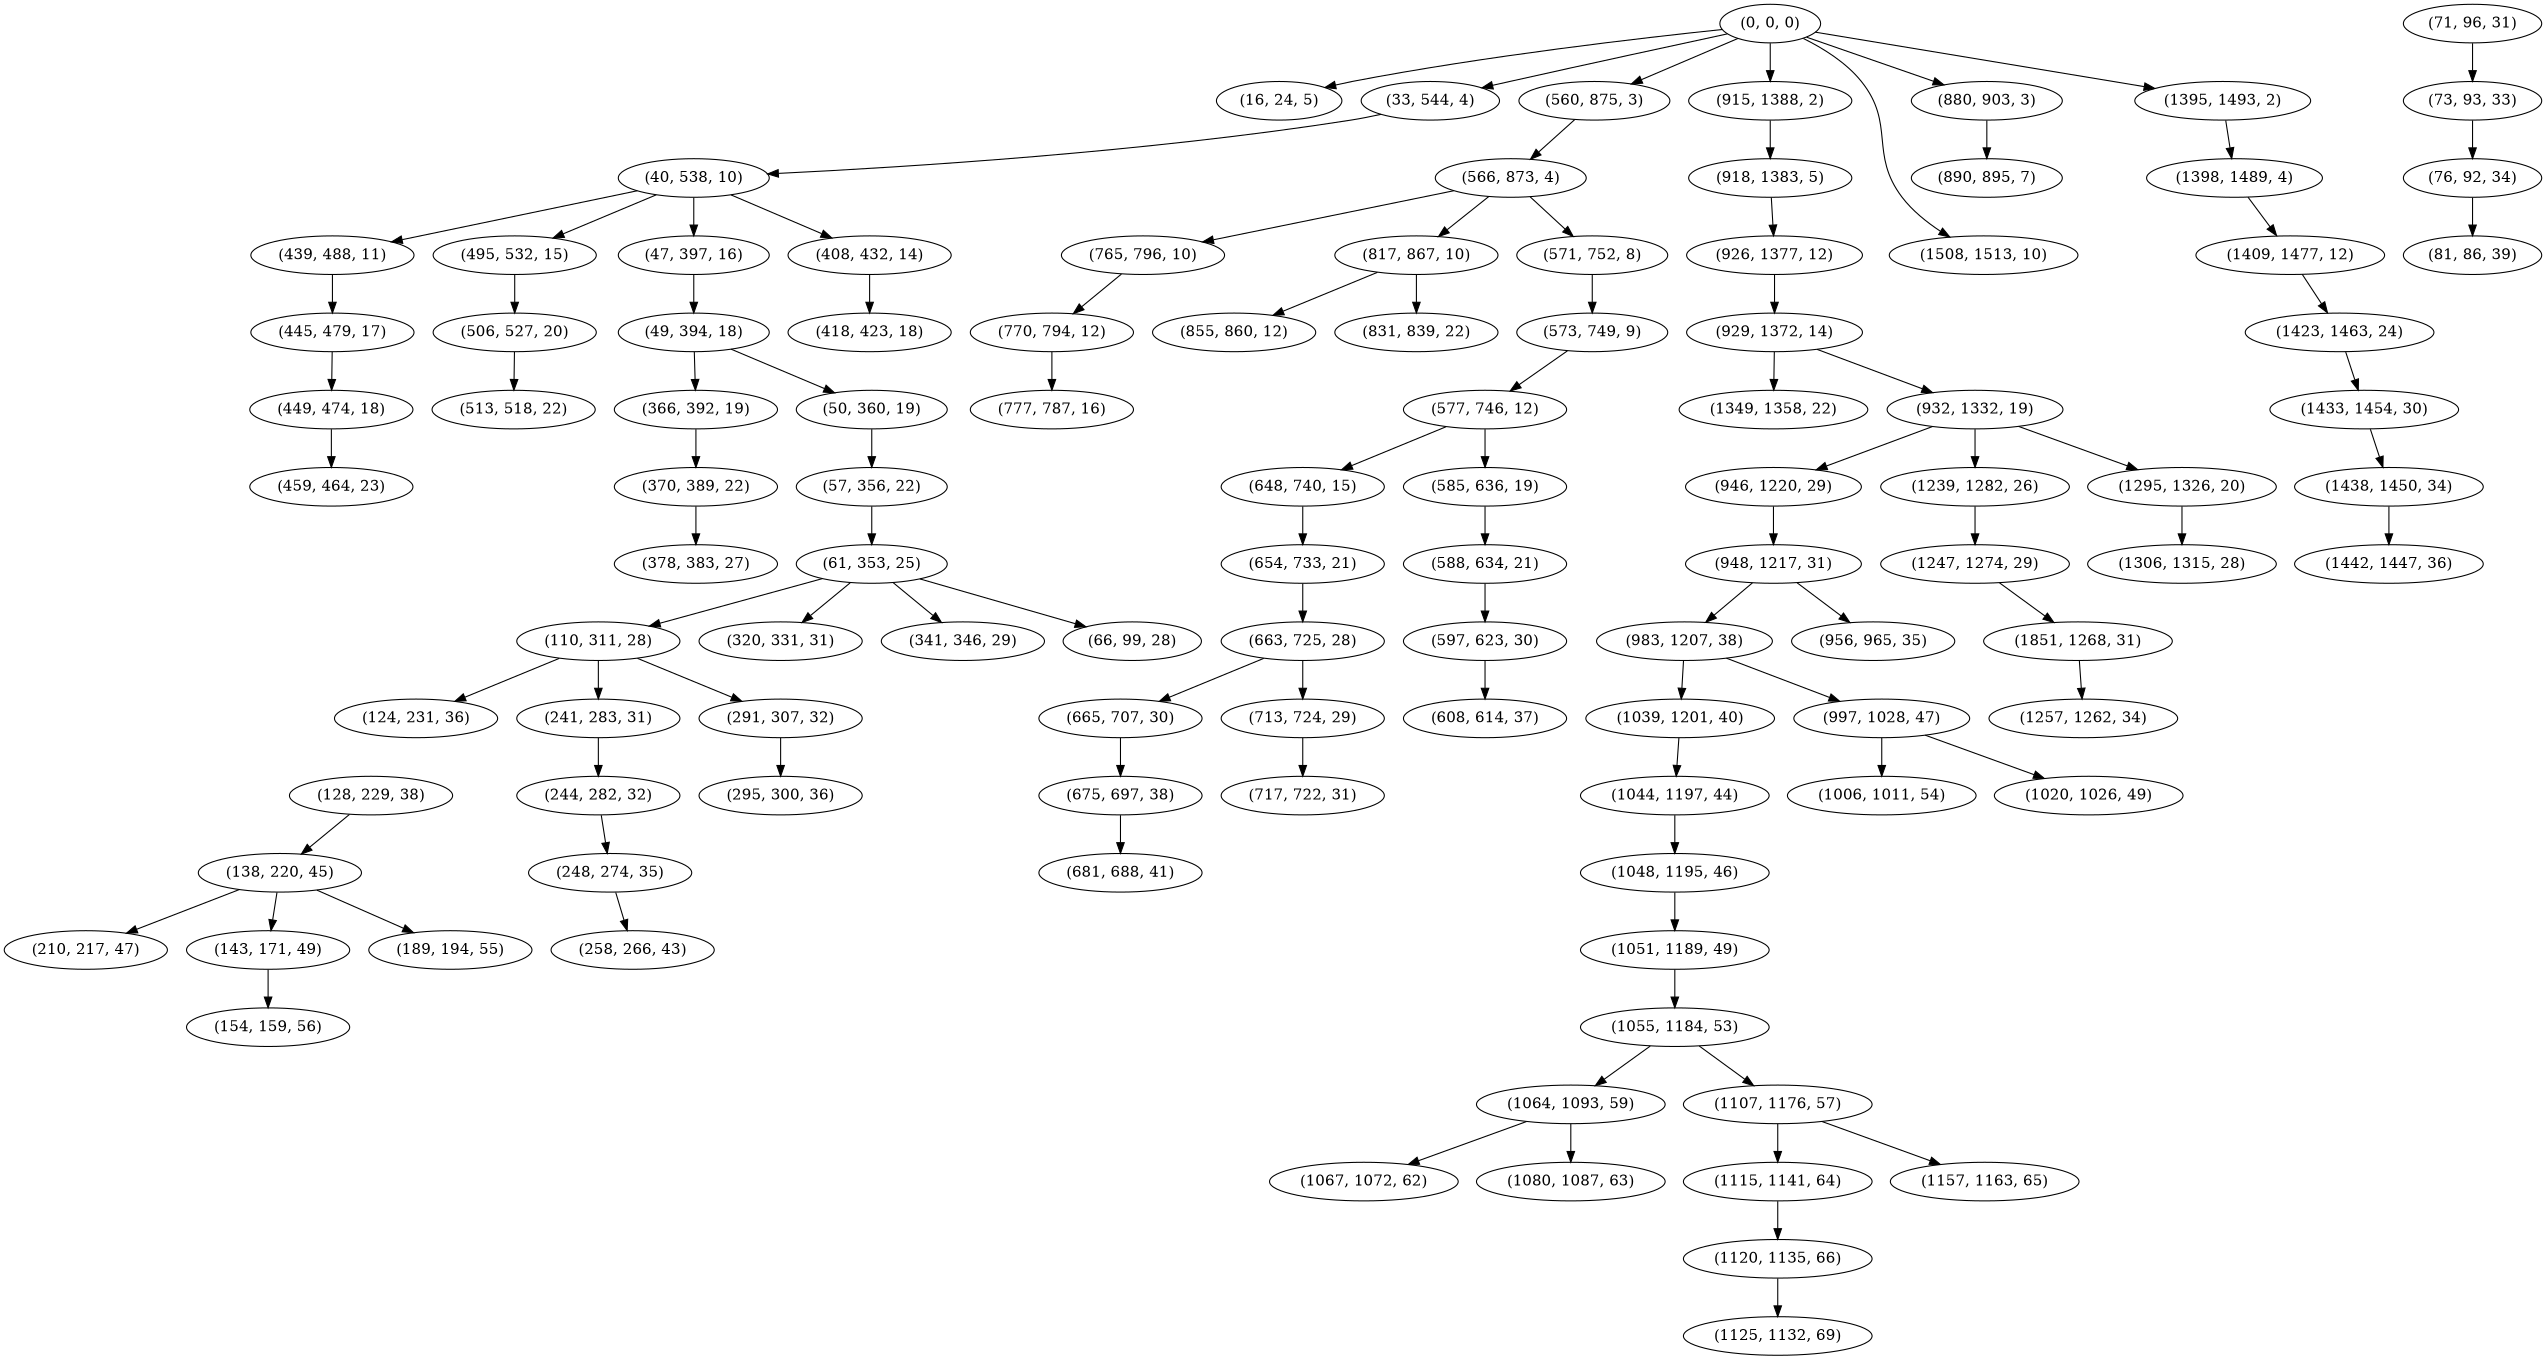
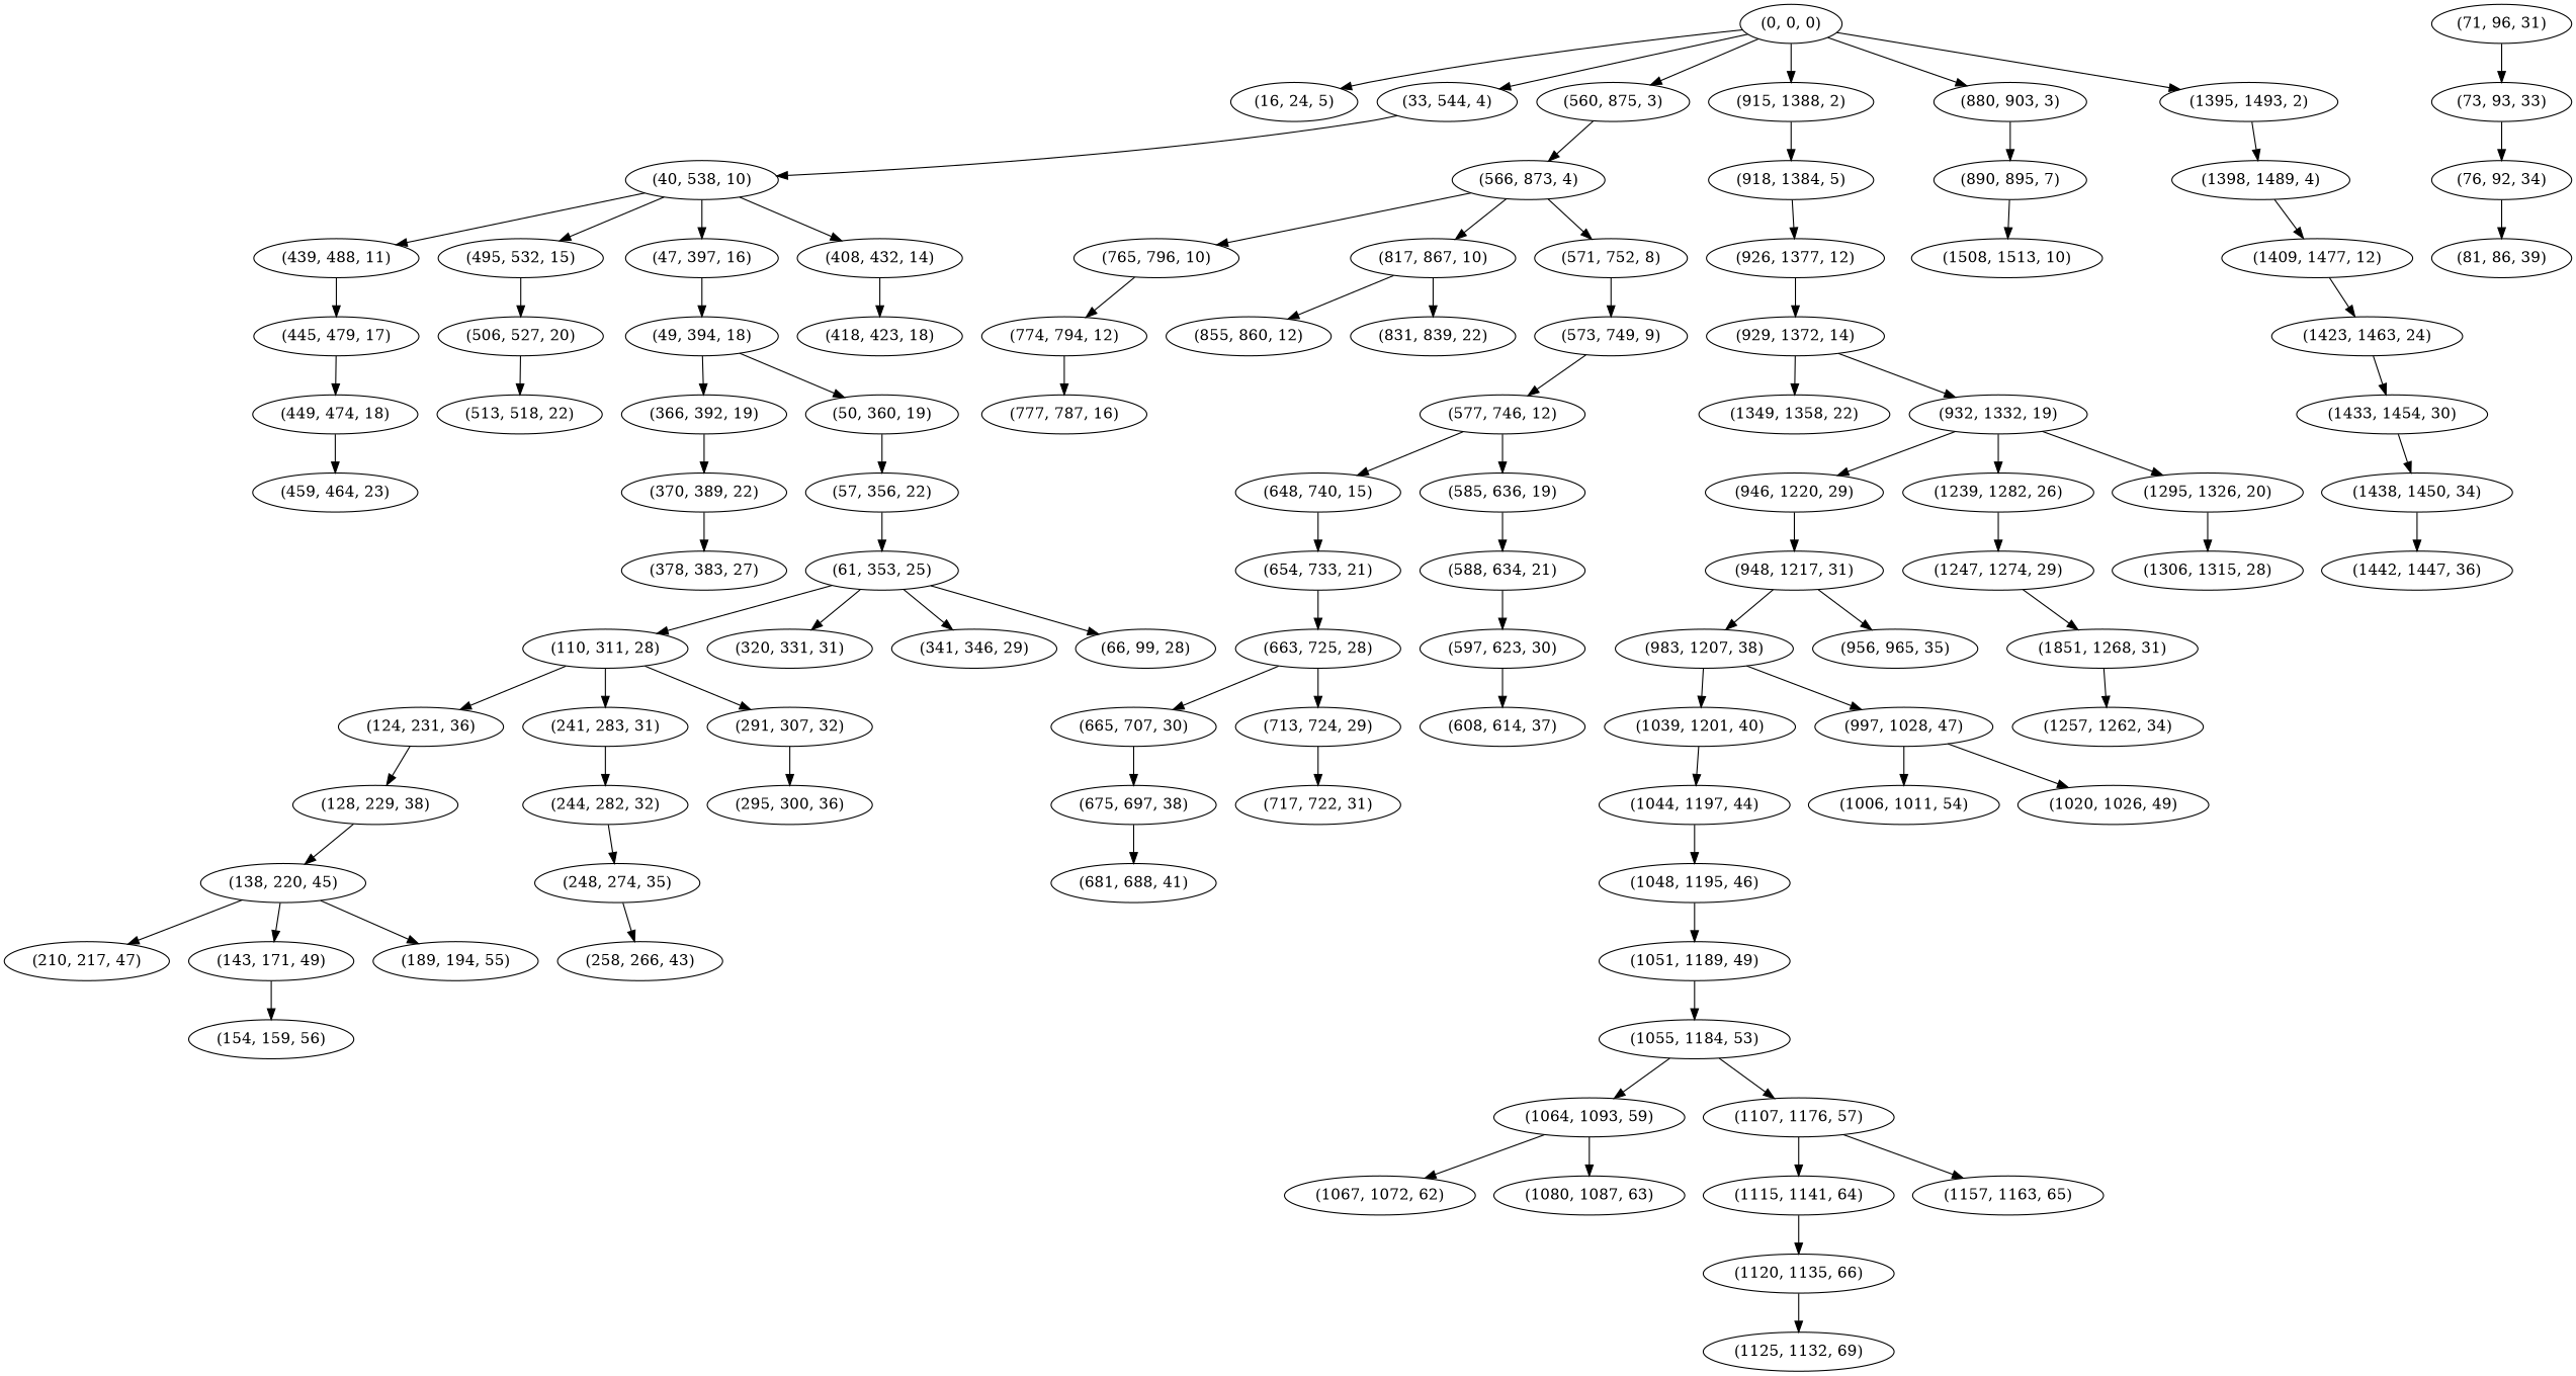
  digraph {
    "(0, 0, 0)"
    "(16, 24, 5)"
    "(33, 544, 4)"
    n4 [label="(560, 875, 3)"]
    "(880, 903, 3)"
    "(915, 1388, 2)"
    "(1395, 1493, 2)"
    "(1508, 1513, 10)"
    "(40, 538, 10)"
    "(566, 873, 4)"
    "(890, 895, 7)"
-   "(918, 1384, 5)" [label="(918, 1383, 5)"]
+   "(918, 1384, 5)"
    "(1398, 1489, 4)"
    "(47, 397, 16)"
    "(408, 432, 14)"
    "(439, 488, 11)"
    "(495, 532, 15)"
    "(49, 394, 18)"
    "(418, 423, 18)"
    "(445, 479, 17)"
    "(506, 527, 20)"
    "(50, 360, 19)"
    "(366, 392, 19)"
    "(57, 356, 22)"
    "(370, 389, 22)"
    "(61, 353, 25)"
    "(66, 99, 28)"
    "(110, 311, 28)"
    "(320, 331, 31)"
    "(341, 346, 29)"
    "(124, 231, 36)"
    "(241, 283, 31)"
    "(291, 307, 32)"
    "(71, 96, 31)"
    "(73, 93, 33)"
    "(76, 92, 34)"
    "(81, 86, 39)"
    "(128, 229, 38)"
    "(244, 282, 32)"
    "(295, 300, 36)"
    "(138, 220, 45)"
    "(143, 171, 49)"
    "(189, 194, 55)"
    "(210, 217, 47)"
    "(154, 159, 56)"
    "(248, 274, 35)"
    "(258, 266, 43)"
    "(378, 383, 27)"
    "(449, 474, 18)"
    "(459, 464, 23)"
    "(513, 518, 22)"
    "(571, 752, 8)"
    "(765, 796, 10)"
    "(817, 867, 10)"
    "(573, 749, 9)"
-   "(770, 794, 12)"
+   "(770, 794, 12)" [label="(774, 794, 12)"]
    "(831, 839, 22)"
    "(855, 860, 12)"
    "(577, 746, 12)"
    "(585, 636, 19)"
    "(648, 740, 15)"
    "(588, 634, 21)"
    "(654, 733, 21)"
    "(597, 623, 30)"
    "(608, 614, 37)"
    "(663, 725, 28)"
    "(665, 707, 30)"
    "(713, 724, 29)"
    "(675, 697, 38)"
    "(717, 722, 31)"
    "(681, 688, 41)"
    "(777, 787, 16)"
    "(926, 1377, 12)"
    "(929, 1372, 14)"
    n75 [label="(932, 1332, 19)"]
    "(1349, 1358, 22)"
    "(946, 1220, 29)"
    "(1239, 1282, 26)"
    "(1295, 1326, 20)"
    "(948, 1217, 31)"
    "(1247, 1274, 29)"
    "(1306, 1315, 28)"
    "(956, 965, 35)"
    "(983, 1207, 38)"
    "(997, 1028, 47)"
    "(1039, 1201, 40)"
    "(1006, 1011, 54)"
    "(1020, 1026, 49)"
    "(1044, 1197, 44)"
    "(1048, 1195, 46)"
    "(1051, 1189, 49)"
    "(1055, 1184, 53)"
    "(1064, 1093, 59)"
    "(1107, 1176, 57)"
    "(1067, 1072, 62)"
    "(1080, 1087, 63)"
    "(1115, 1141, 64)"
    "(1157, 1163, 65)"
    "(1120, 1135, 66)"
    "(1125, 1132, 69)"
    n101 [label="(1851, 1268, 31)"]
    "(1257, 1262, 34)"
    "(1409, 1477, 12)"
    "(1423, 1463, 24)"
    "(1433, 1454, 30)"
    "(1438, 1450, 34)"
    "(1442, 1447, 36)"
    "(0, 0, 0)" -> "(16, 24, 5)"
    "(0, 0, 0)" -> "(33, 544, 4)"
    "(0, 0, 0)" -> n4
    "(0, 0, 0)" -> "(880, 903, 3)"
    "(0, 0, 0)" -> "(915, 1388, 2)"
    "(0, 0, 0)" -> "(1395, 1493, 2)"
-   "(0, 0, 0)" -> "(1508, 1513, 10)"
+   "(890, 895, 7)" -> "(1508, 1513, 10)"
    "(33, 544, 4)" -> "(40, 538, 10)"
    n4 -> "(566, 873, 4)"
    "(880, 903, 3)" -> "(890, 895, 7)"
    "(915, 1388, 2)" -> "(918, 1384, 5)"
    "(1395, 1493, 2)" -> "(1398, 1489, 4)"
    "(40, 538, 10)" -> "(47, 397, 16)"
    "(40, 538, 10)" -> "(408, 432, 14)"
    "(40, 538, 10)" -> "(439, 488, 11)"
    "(40, 538, 10)" -> "(495, 532, 15)"
    "(566, 873, 4)" -> "(571, 752, 8)"
    "(566, 873, 4)" -> "(765, 796, 10)"
    "(566, 873, 4)" -> "(817, 867, 10)"
    "(918, 1384, 5)" -> "(926, 1377, 12)"
    "(1398, 1489, 4)" -> "(1409, 1477, 12)"
    "(47, 397, 16)" -> "(49, 394, 18)"
    "(408, 432, 14)" -> "(418, 423, 18)"
    "(439, 488, 11)" -> "(445, 479, 17)"
    "(495, 532, 15)" -> "(506, 527, 20)"
    "(49, 394, 18)" -> "(50, 360, 19)"
    "(49, 394, 18)" -> "(366, 392, 19)"
    "(445, 479, 17)" -> "(449, 474, 18)"
    "(506, 527, 20)" -> "(513, 518, 22)"
    "(50, 360, 19)" -> "(57, 356, 22)"
    "(366, 392, 19)" -> "(370, 389, 22)"
    "(57, 356, 22)" -> "(61, 353, 25)"
    "(370, 389, 22)" -> "(378, 383, 27)"
    "(61, 353, 25)" -> "(66, 99, 28)"
    "(61, 353, 25)" -> "(110, 311, 28)"
    "(61, 353, 25)" -> "(320, 331, 31)"
    "(61, 353, 25)" -> "(341, 346, 29)"
    "(110, 311, 28)" -> "(124, 231, 36)"
    "(110, 311, 28)" -> "(241, 283, 31)"
    "(110, 311, 28)" -> "(291, 307, 32)"
+   "(124, 231, 36)" -> "(128, 229, 38)"
    "(241, 283, 31)" -> "(244, 282, 32)"
    "(291, 307, 32)" -> "(295, 300, 36)"
    "(71, 96, 31)" -> "(73, 93, 33)"
    "(73, 93, 33)" -> "(76, 92, 34)"
    "(76, 92, 34)" -> "(81, 86, 39)"
    "(128, 229, 38)" -> "(138, 220, 45)"
    "(244, 282, 32)" -> "(248, 274, 35)"
    "(138, 220, 45)" -> "(143, 171, 49)"
    "(138, 220, 45)" -> "(189, 194, 55)"
    "(138, 220, 45)" -> "(210, 217, 47)"
    "(143, 171, 49)" -> "(154, 159, 56)"
    "(248, 274, 35)" -> "(258, 266, 43)"
    "(449, 474, 18)" -> "(459, 464, 23)"
    "(571, 752, 8)" -> "(573, 749, 9)"
    "(765, 796, 10)" -> "(770, 794, 12)"
    "(817, 867, 10)" -> "(831, 839, 22)"
    "(817, 867, 10)" -> "(855, 860, 12)"
    "(573, 749, 9)" -> "(577, 746, 12)"
    "(770, 794, 12)" -> "(777, 787, 16)"
    "(577, 746, 12)" -> "(585, 636, 19)"
    "(577, 746, 12)" -> "(648, 740, 15)"
    "(585, 636, 19)" -> "(588, 634, 21)"
    "(648, 740, 15)" -> "(654, 733, 21)"
    "(588, 634, 21)" -> "(597, 623, 30)"
    "(654, 733, 21)" -> "(663, 725, 28)"
    "(597, 623, 30)" -> "(608, 614, 37)"
    "(663, 725, 28)" -> "(665, 707, 30)"
    "(663, 725, 28)" -> "(713, 724, 29)"
    "(665, 707, 30)" -> "(675, 697, 38)"
    "(713, 724, 29)" -> "(717, 722, 31)"
    "(675, 697, 38)" -> "(681, 688, 41)"
    "(926, 1377, 12)" -> "(929, 1372, 14)"
    "(929, 1372, 14)" -> n75
    "(929, 1372, 14)" -> "(1349, 1358, 22)"
    n75 -> "(946, 1220, 29)"
    n75 -> "(1239, 1282, 26)"
    n75 -> "(1295, 1326, 20)"
    "(946, 1220, 29)" -> "(948, 1217, 31)"
    "(1239, 1282, 26)" -> "(1247, 1274, 29)"
    "(1295, 1326, 20)" -> "(1306, 1315, 28)"
    "(948, 1217, 31)" -> "(956, 965, 35)"
    "(948, 1217, 31)" -> "(983, 1207, 38)"
    "(1247, 1274, 29)" -> n101
    "(983, 1207, 38)" -> "(997, 1028, 47)"
    "(983, 1207, 38)" -> "(1039, 1201, 40)"
    "(997, 1028, 47)" -> "(1006, 1011, 54)"
    "(997, 1028, 47)" -> "(1020, 1026, 49)"
    "(1039, 1201, 40)" -> "(1044, 1197, 44)"
    "(1044, 1197, 44)" -> "(1048, 1195, 46)"
    "(1048, 1195, 46)" -> "(1051, 1189, 49)"
    "(1051, 1189, 49)" -> "(1055, 1184, 53)"
    "(1055, 1184, 53)" -> "(1064, 1093, 59)"
    "(1055, 1184, 53)" -> "(1107, 1176, 57)"
    "(1064, 1093, 59)" -> "(1067, 1072, 62)"
    "(1064, 1093, 59)" -> "(1080, 1087, 63)"
    "(1107, 1176, 57)" -> "(1115, 1141, 64)"
    "(1107, 1176, 57)" -> "(1157, 1163, 65)"
    "(1115, 1141, 64)" -> "(1120, 1135, 66)"
    "(1120, 1135, 66)" -> "(1125, 1132, 69)"
    n101 -> "(1257, 1262, 34)"
    "(1409, 1477, 12)" -> "(1423, 1463, 24)"
    "(1423, 1463, 24)" -> "(1433, 1454, 30)"
    "(1433, 1454, 30)" -> "(1438, 1450, 34)"
    "(1438, 1450, 34)" -> "(1442, 1447, 36)"
  }
